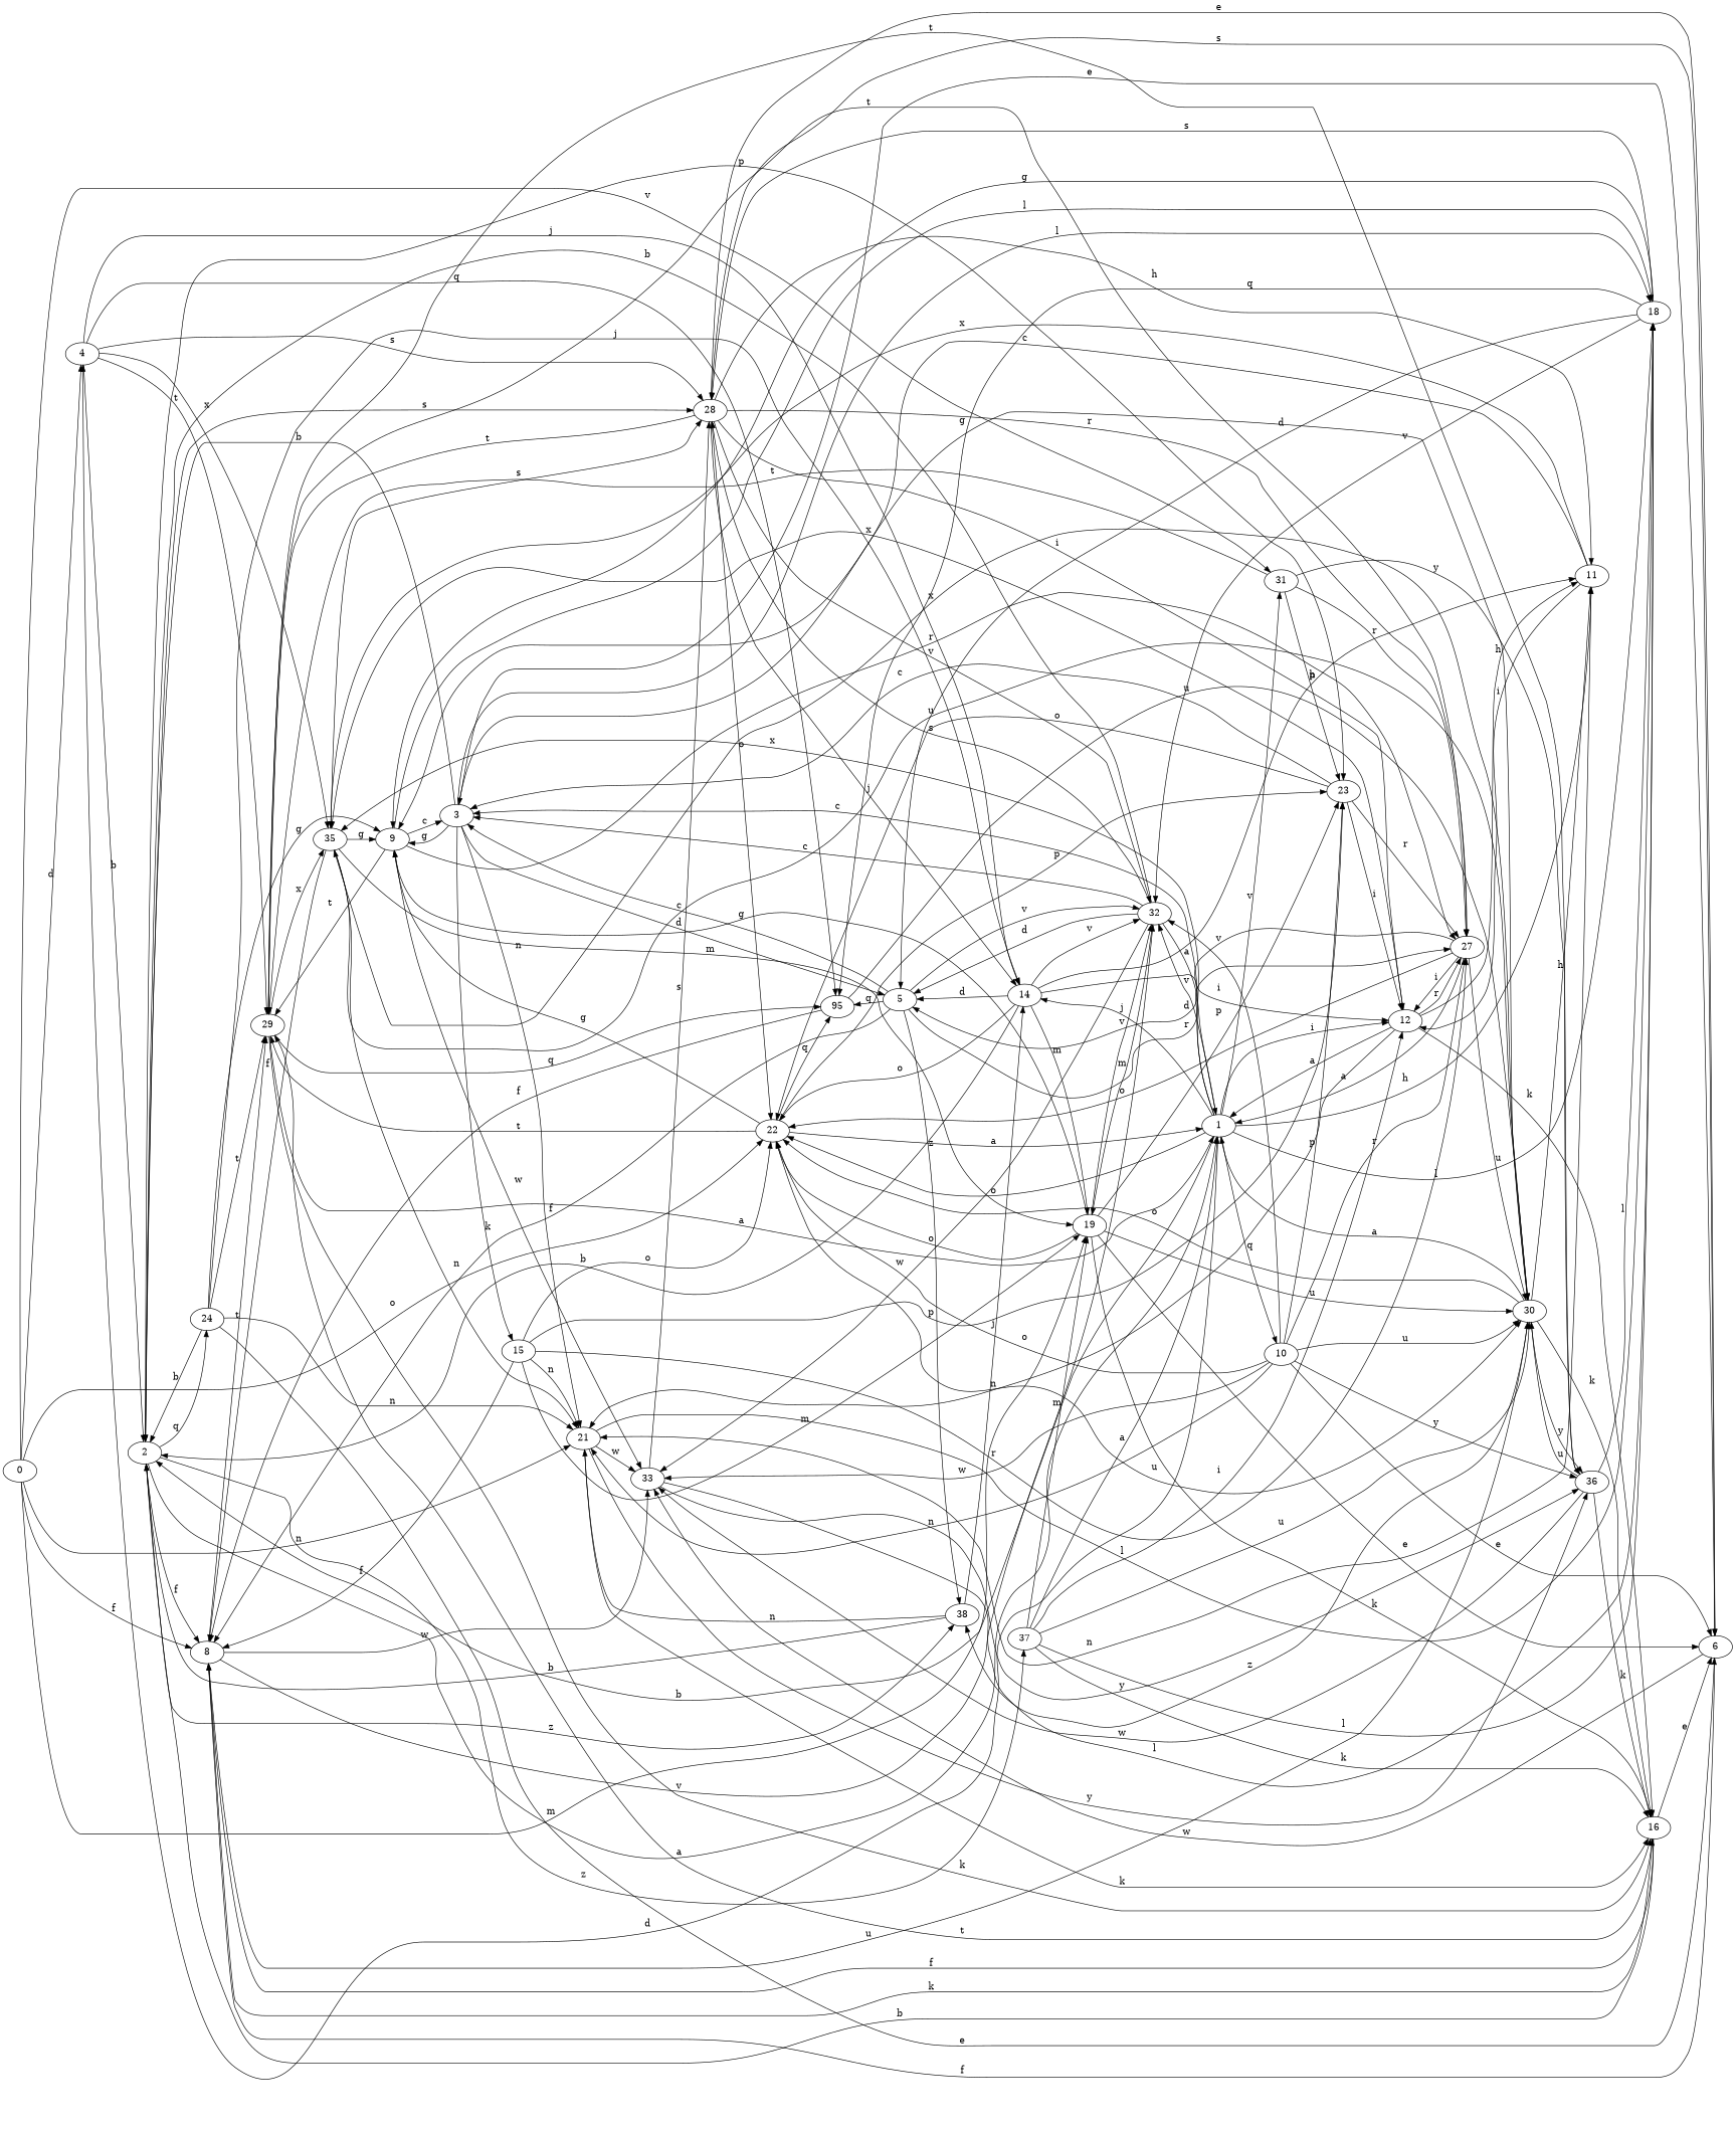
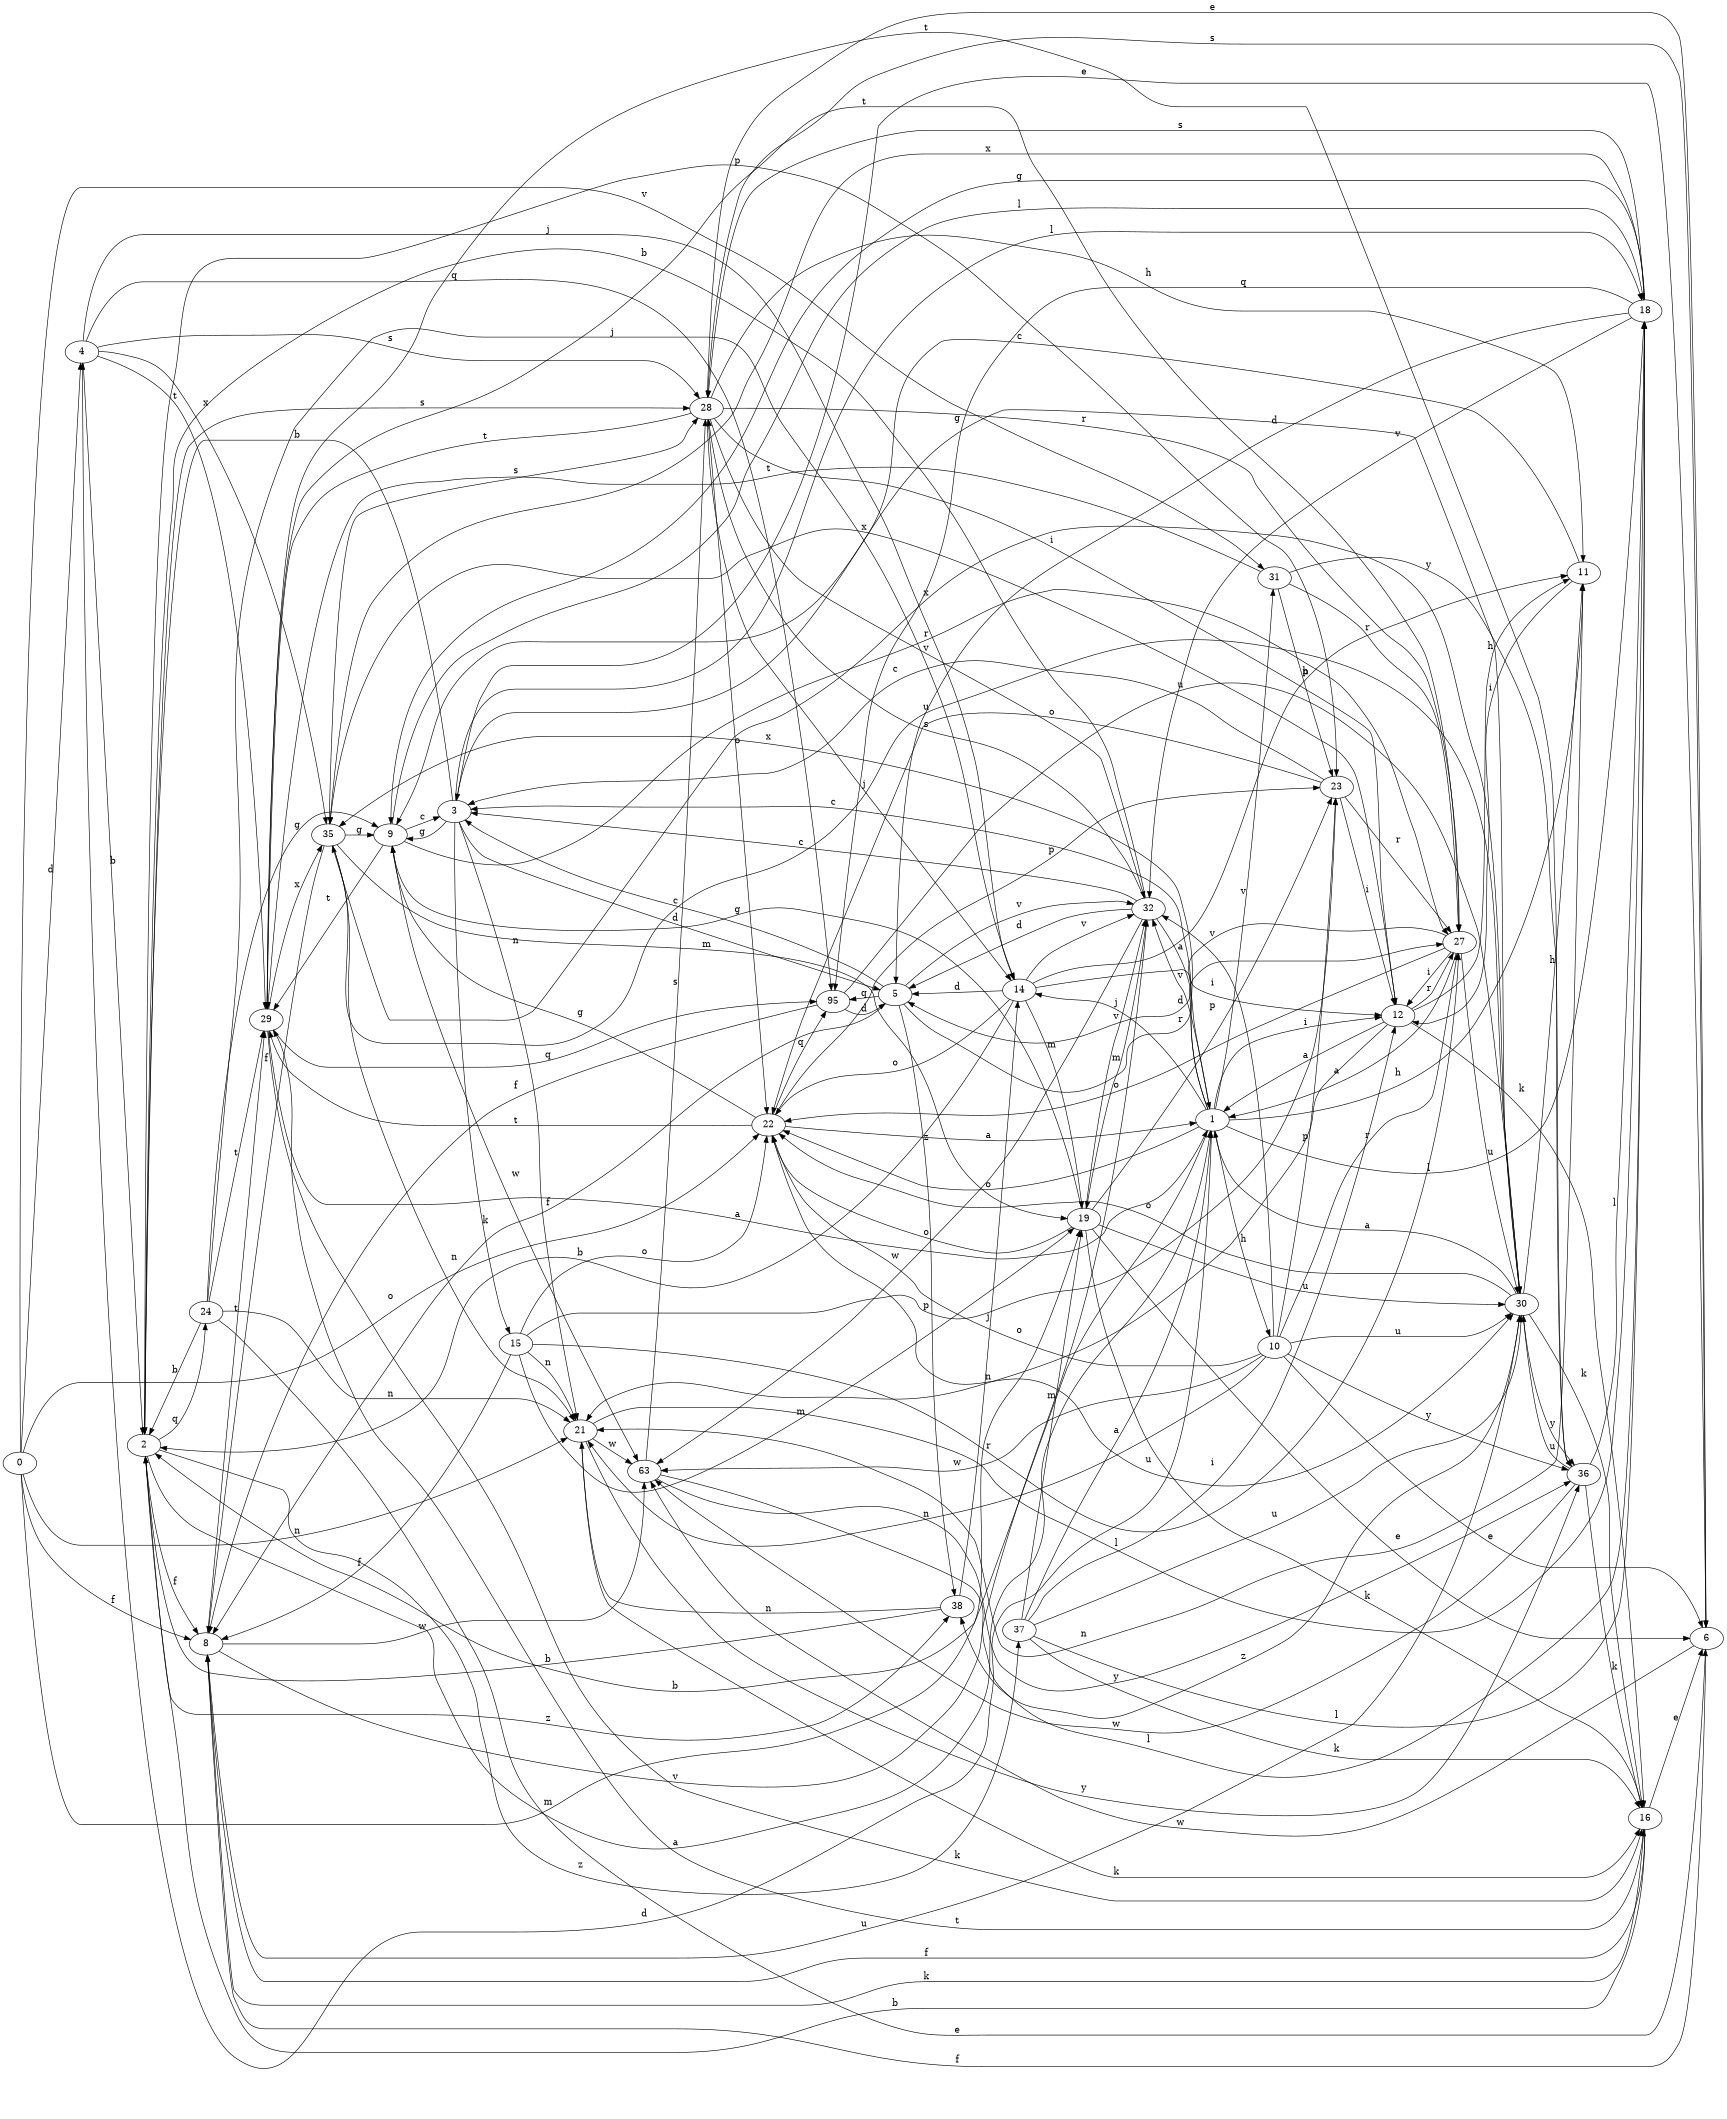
  strict digraph {
    rankdir=LR
    0
    4
    8
    19
    21
    22
    31
    2
    14
    35
    28
    n12 [label=95]
    29
    32
-   33
+   33 [label=63]
    16
    30
    23
    6
    9
    18
    36
    1
    27
    3
    10
    11
    12
    24
    37
    38
    5
    15
    0 -> 4 [label=d]
    0 -> 8 [label=f]
    0 -> 19 [label=m]
    0 -> 21 [label=n]
    0 -> 22 [label=o]
    0 -> 31 [label=v]
    4 -> 2 [label=b]
    4 -> 14 [label=j]
    4 -> 35 [label=x]
    4 -> 28 [label=s]
    4 -> n12 [label=q]
    4 -> 29 [label=t]
    8 -> 29 [label=t]
    8 -> 32 [label=v]
    8 -> 33 [label=w]
    8 -> 16 [label=k]
    8 -> 30 [label=u]
    19 -> 22 [label=o]
    19 -> 32 [label=v]
    19 -> 16 [label=k]
    19 -> 30 [label=u]
    19 -> 23 [label=p]
    19 -> 6 [label=e]
    19 -> 9 [label=g]
    21 -> 33 [label=w]
    21 -> 16 [label=k]
    21 -> 18 [label=l]
    21 -> 36 [label=y]
    22 -> n12 [label=q]
    22 -> 29 [label=t]
    22 -> 30 [label=u]
    22 -> 23 [label=p]
    22 -> 9 [label=g]
    22 -> 1 [label=a]
    31 -> 29 [label=t]
    31 -> 23 [label=p]
    31 -> 36 [label=y]
    31 -> 27 [label=r]
    2 -> 8 [label=f]
    2 -> 28 [label=s]
    2 -> 23 [label=p]
    2 -> 1 [label=a]
    2 -> 24 [label=q]
    2 -> 37 [label=z]
    2 -> 38 [label=z]
    14 -> 19 [label=m]
    14 -> 22 [label=o]
    14 -> 2 [label=b]
    14 -> 32 [label=v]
    14 -> 11 [label=h]
    14 -> 12 [label=i]
    14 -> 5 [label=d]
    35 -> 8 [label=f]
    35 -> 19 [label=m]
    35 -> 21 [label=n]
    35 -> 28 [label=s]
    35 -> 30 [label=u]
    35 -> 9 [label=g]
    28 -> 22 [label=o]
    28 -> 14 [label=j]
    28 -> 29 [label=t]
    28 -> 32 [label=v]
    28 -> 6 [label=e]
    28 -> 27 [label=r]
    28 -> 11 [label=h]
    28 -> 12 [label=i]
    n12 -> 8 [label=f]
    n12 -> 30 [label=u]
+   n12 -> 5 [label=d]
    29 -> 35 [label=x]
    29 -> n12 [label=q]
    29 -> 16 [label=k]
    29 -> 1 [label=a]
    32 -> 19 [label=m]
    32 -> 2 [label=b]
    32 -> 28 [label=s]
    32 -> 33 [label=w]
    32 -> 1 [label=a]
    32 -> 3 [label=c]
    32 -> 5 [label=d]
    33 -> 28 [label=s]
    33 -> 18 [label=l]
    33 -> 36 [label=y]
    16 -> 8 [label=f]
    16 -> 2 [label=b]
    16 -> 29 [label=t]
    16 -> 6 [label=e]
    30 -> 22 [label=o]
    30 -> 35 [label=x]
    30 -> 16 [label=k]
    30 -> 9 [label=g]
    30 -> 36 [label=y]
    30 -> 1 [label=a]
    30 -> 11 [label=h]
    30 -> 38 [label=z]
    23 -> 22 [label=o]
    23 -> 27 [label=r]
    23 -> 3 [label=c]
    23 -> 12 [label=i]
    6 -> 8 [label=f]
    6 -> 28 [label=s]
    6 -> 33 [label=w]
    9 -> 29 [label=t]
    9 -> 33 [label=w]
    9 -> 18 [label=l]
    9 -> 27 [label=r]
    9 -> 3 [label=c]
    18 -> 28 [label=s]
    18 -> n12 [label=q]
    18 -> 32 [label=v]
    18 -> 9 [label=g]
    18 -> 5 [label=d]
    36 -> 29 [label=t]
    36 -> 33 [label=w]
    36 -> 16 [label=k]
    36 -> 30 [label=u]
    36 -> 18 [label=l]
    1 -> 4 [label=d]
    1 -> 22 [label=o]
    1 -> 31 [label=v]
    1 -> 2 [label=b]
    1 -> 14 [label=j]
    1 -> 35 [label=x]
    1 -> 32 [label=v]
    1 -> 18 [label=l]
    1 -> 3 [label=c]
-   1 -> 10 [label=q]
+   1 -> 10 [label=h]
    1 -> 11 [label=h]
    1 -> 12 [label=i]
    27 -> 22 [label=o]
    27 -> 29 [label=t]
    27 -> 30 [label=u]
    27 -> 1 [label=a]
    27 -> 12 [label=i]
    27 -> 5 [label=d]
    3 -> 21 [label=n]
    3 -> 2 [label=b]
    3 -> 6 [label=e]
    3 -> 9 [label=g]
    3 -> 18 [label=l]
    3 -> 5 [label=d]
    3 -> 15 [label=k]
    10 -> 21 [label=n]
    10 -> 22 [label=o]
    10 -> 32 [label=v]
    10 -> 33 [label=w]
    10 -> 30 [label=u]
    10 -> 23 [label=p]
    10 -> 6 [label=e]
    10 -> 36 [label=y]
    10 -> 27 [label=r]
    11 -> 21 [label=n]
-   11 -> 35 [label=x]
+   18 -> 35 [label=x]
    11 -> 3 [label=c]
    11 -> 12 [label=i]
    12 -> 21 [label=n]
    12 -> 35 [label=x]
    12 -> 16 [label=k]
    12 -> 1 [label=a]
    12 -> 27 [label=r]
    12 -> 11 [label=h]
    24 -> 21 [label=n]
    24 -> 2 [label=b]
    24 -> 14 [label=j]
    24 -> 29 [label=t]
    24 -> 6 [label=e]
    24 -> 9 [label=g]
    37 -> 19 [label=m]
    37 -> 16 [label=k]
    37 -> 30 [label=u]
    37 -> 18 [label=l]
    37 -> 1 [label=a]
    37 -> 12 [label=i]
    38 -> 21 [label=n]
    38 -> 2 [label=b]
    38 -> 14 [label=j]
    5 -> 8 [label=f]
    5 -> n12 [label=q]
    5 -> 32 [label=v]
    5 -> 27 [label=r]
    5 -> 3 [label=c]
    5 -> 38 [label=z]
    15 -> 8 [label=f]
    15 -> 19 [label=m]
    15 -> 21 [label=n]
    15 -> 22 [label=o]
    15 -> 23 [label=p]
    15 -> 27 [label=r]
  }
